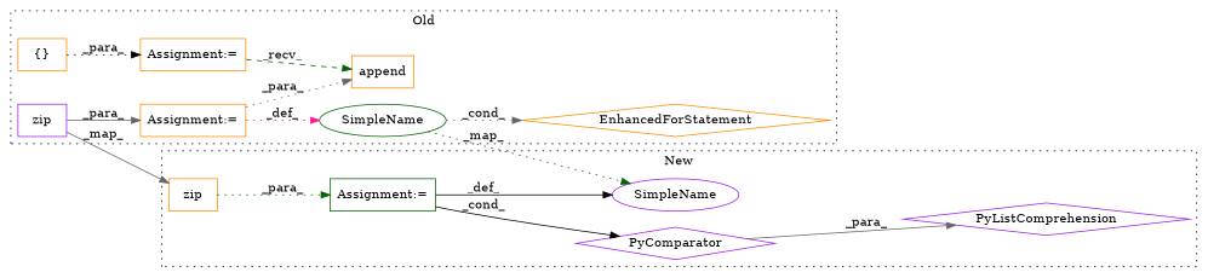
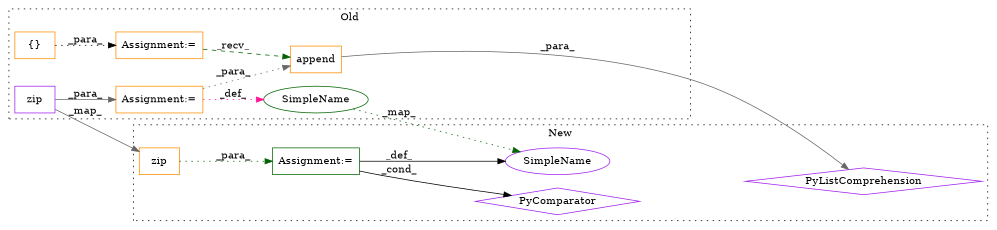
  digraph {
    rankdir=LR
    node [a=32 color=darkorange l=1 s="28668,28771" shape=box]
    edge [color=gray40 style=dotted]
    n1 [color=purple l="4,1" label=zip s="28747,28770"]
    n2 [a=7 l="67,2" label="Assignment:="]
-   n3 [a=70 l="67,2" label=EnhancedForStatement shape=diamond]
    n4 [l="7,1" label=append s="28794,28815"]
    n5 [a=4 l=2 label="{}" s=28660]
    n6 [a=7 label="Assignment:=" s=28646]
    n7 [a=42 color=darkgreen label=SimpleName s=28743 shape=ellipse]
    n8 [l="4,1" label=zip s="23716,23739"]
    n9 [a=7 color=darkgreen l=40 label="Assignment:=" s=23709]
    n10 [a=109 color=purple l=138 label=PyListComprehension s=23619 shape=diamond]
    n11 [a=113 color=purple l=40 label=PyComparator s=23709 shape=diamond]
    n12 [a=42 color=purple label=SimpleName s=23712 shape=ellipse]
    subgraph cluster_1 {
      label=Old
      style=dotted
      n1
      n2
-     n3
      n4
      n5
      n6
      n7
    }
    subgraph cluster_2 {
      label=New
      style=dotted
      n8
      n9
      n10
      n11
      n12
    }
    n1 -> n2 [label=_para_ style=solid]
    n1 -> n8 [label=_map_ style=solid]
    n2 -> n4 [label=_para_]
    n2 -> n7 [color=deeppink label=_def_]
    n5 -> n6 [color=black label=_para_]
    n6 -> n4 [color=darkgreen label=_recv_ style=dashed]
-   n7 -> n3 [label=_cond_]
    n7 -> n12 [color=darkgreen label=_map_]
    n8 -> n9 [color=darkgreen label=_para_]
    n9 -> n11 [color=black label=_cond_ style=solid]
    n9 -> n12 [color=black label=_def_ style=solid]
-   n11 -> n10 [label=_para_ style=solid]
+   n4 -> n10 [label=_para_ style=solid]
  }
